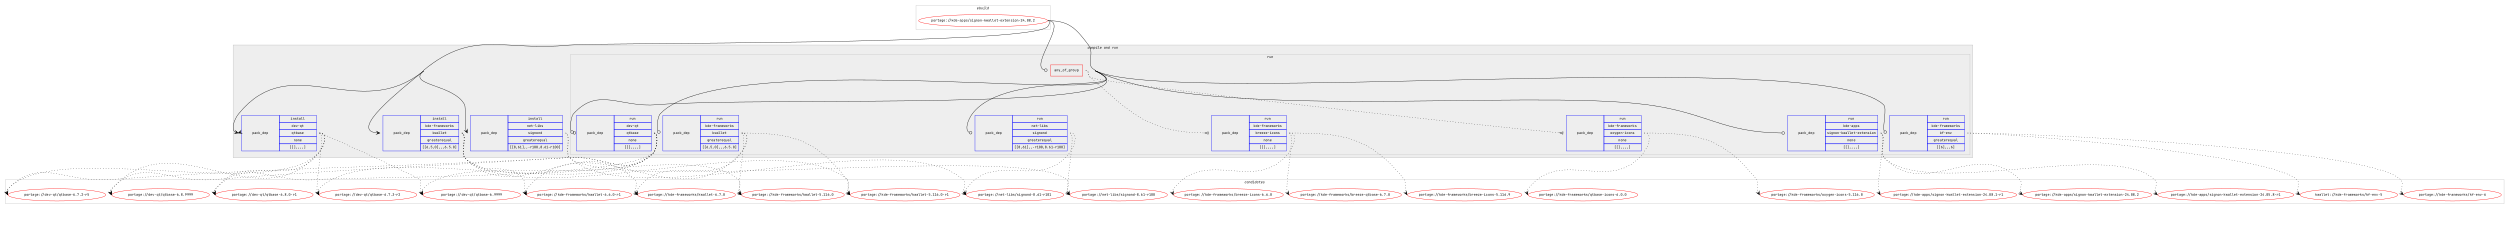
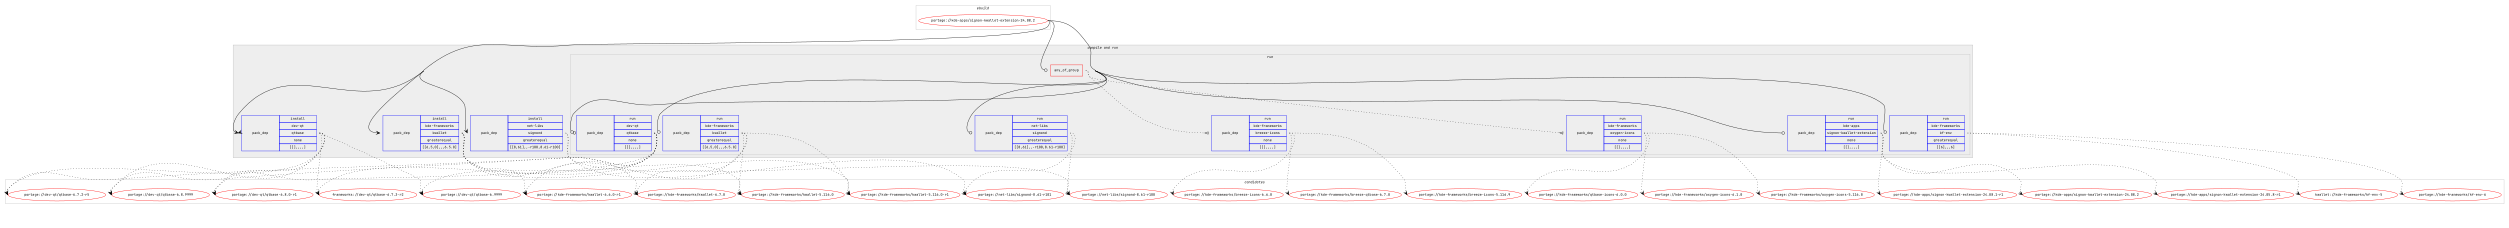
  digraph {
    compound=true
    concentrate=true
    fontname="JetBrains Mono"
    fontsize=10
    newrank=true
    rankdir=TB
    ranksep=1.5
    node [color=red fontname="JetBrains Mono" fontsize=10]
    edge [arrowhead=vee fontname="JetBrains Mono" headport=w style=dotted tailport=e weight=100]
    n1 [label="portage://kde-apps/signon-kwallet-extension-24.08.2" width=4]
    n2 [color=blue label=<<TABLE BORDER="0" CELLBORDER="1" CELLSPACING="0" CELLPADDING="4" WIDTH="220"><TR><TD ROWSPAN="6" CELLPADDING="30">pack_dep</TD></TR><TR><TD WIDTH="110">install</TD></TR><TR><TD>dev-qt</TD></TR><TR><TD>qtbase</TD></TR><TR><TD>none</TD></TR><TR><TD>[[],,,,]</TD></TR></TABLE>> shape=none]
    n3 [color=blue label=<<TABLE BORDER="0" CELLBORDER="1" CELLSPACING="0" CELLPADDING="4" WIDTH="220"><TR><TD ROWSPAN="6" CELLPADDING="30">pack_dep</TD></TR><TR><TD WIDTH="110">install</TD></TR><TR><TD>kde-frameworks</TD></TR><TR><TD>kwallet</TD></TR><TR><TD>greaterequal</TD></TR><TR><TD>[[6,5,0],,,6.5.0]</TD></TR></TABLE>> shape=none]
    n4 [color=blue label=<<TABLE BORDER="0" CELLBORDER="1" CELLSPACING="0" CELLPADDING="4" WIDTH="220"><TR><TD ROWSPAN="6" CELLPADDING="30">pack_dep</TD></TR><TR><TD WIDTH="110">install</TD></TR><TR><TD>net-libs</TD></TR><TR><TD>signond</TD></TR><TR><TD>greaterequal</TD></TR><TR><TD>[[8,61],,-r100,8.61-r100]</TD></TR></TABLE>> shape=none]
    n5 [color=blue label=<<TABLE BORDER="0" CELLBORDER="1" CELLSPACING="0" CELLPADDING="4" WIDTH="220"><TR><TD ROWSPAN="6" CELLPADDING="30">pack_dep</TD></TR><TR><TD WIDTH="110">run</TD></TR><TR><TD>kde-frameworks</TD></TR><TR><TD>breeze-icons</TD></TR><TR><TD>none</TD></TR><TR><TD>[[],,,,]</TD></TR></TABLE>> shape=none]
    n6 [color=blue label=<<TABLE BORDER="0" CELLBORDER="1" CELLSPACING="0" CELLPADDING="4" WIDTH="220"><TR><TD ROWSPAN="6" CELLPADDING="30">pack_dep</TD></TR><TR><TD WIDTH="110">run</TD></TR><TR><TD>kde-frameworks</TD></TR><TR><TD>oxygen-icons</TD></TR><TR><TD>none</TD></TR><TR><TD>[[],,,,]</TD></TR></TABLE>> shape=none]
    n7 [label=<<TABLE BORDER="0" CELLBORDER="1" CELLSPACING="0" CELLPADDING="4"><TR><TD CELLPADDING="10">any_of_group</TD></TR></TABLE>> shape=none]
    n8 [color=blue label=<<TABLE BORDER="0" CELLBORDER="1" CELLSPACING="0" CELLPADDING="4" WIDTH="220"><TR><TD ROWSPAN="6" CELLPADDING="30">pack_dep</TD></TR><TR><TD WIDTH="110">run</TD></TR><TR><TD>dev-qt</TD></TR><TR><TD>qtbase</TD></TR><TR><TD>none</TD></TR><TR><TD>[[],,,,]</TD></TR></TABLE>> shape=none]
    n9 [color=blue label=<<TABLE BORDER="0" CELLBORDER="1" CELLSPACING="0" CELLPADDING="4" WIDTH="220"><TR><TD ROWSPAN="6" CELLPADDING="30">pack_dep</TD></TR><TR><TD WIDTH="110">run</TD></TR><TR><TD>kde-frameworks</TD></TR><TR><TD>kf-env</TD></TR><TR><TD>greaterequal</TD></TR><TR><TD>[[6],,,6]</TD></TR></TABLE>> shape=none]
    n10 [color=blue label=<<TABLE BORDER="0" CELLBORDER="1" CELLSPACING="0" CELLPADDING="4" WIDTH="220"><TR><TD ROWSPAN="6" CELLPADDING="30">pack_dep</TD></TR><TR><TD WIDTH="110">run</TD></TR><TR><TD>kde-frameworks</TD></TR><TR><TD>kwallet</TD></TR><TR><TD>greaterequal</TD></TR><TR><TD>[[6,5,0],,,6.5.0]</TD></TR></TABLE>> shape=none]
    n11 [color=blue label=<<TABLE BORDER="0" CELLBORDER="1" CELLSPACING="0" CELLPADDING="4" WIDTH="220"><TR><TD ROWSPAN="6" CELLPADDING="30">pack_dep</TD></TR><TR><TD WIDTH="110">run</TD></TR><TR><TD>net-libs</TD></TR><TR><TD>signond</TD></TR><TR><TD>greaterequal</TD></TR><TR><TD>[[8,61],,-r100,8.61-r100]</TD></TR></TABLE>> shape=none]
    n12 [color=blue label=<<TABLE BORDER="0" CELLBORDER="1" CELLSPACING="0" CELLPADDING="4" WIDTH="220"><TR><TD ROWSPAN="6" CELLPADDING="30">pack_dep</TD></TR><TR><TD WIDTH="110">run</TD></TR><TR><TD>kde-apps</TD></TR><TR><TD>signon-kwallet-extension</TD></TR><TR><TD>none</TD></TR><TR><TD>[[],,,,]</TD></TR></TABLE>> shape=none]
    n13 [label="portage://dev-qt/qtbase-6.9999" width=4]
    n14 [label="portage://dev-qt/qtbase-6.8.9999" width=4]
    n15 [label="portage://dev-qt/qtbase-6.8.0-r1" width=4]
-   n16 [label="portage://dev-qt/qtbase-6.7.3-r2" width=4]
+   n16 [label="frameworks://dev-qt/qtbase-6.7.3-r2" width=4]
    n17 [label="portage://dev-qt/qtbase-6.7.2-r5" width=4]
    n18 [label="portage://kde-frameworks/kwallet-6.7.0" width=4]
    n19 [label="portage://kde-frameworks/kwallet-6.6.0-r1" width=4]
    n20 [label="portage://kde-frameworks/kwallet-5.116.0-r1" width=4]
    n21 [label="portage://kde-frameworks/kwallet-5.116.0" width=4]
    n22 [label="portage://net-libs/signond-8.61-r101" width=4]
    n23 [label="portage://net-libs/signond-8.61-r100" width=4]
    n24 [label="portage://kde-frameworks/breeze-qtbase-6.7.0" width=4]
    n25 [label="portage://kde-frameworks/breeze-icons-6.6.0" width=4]
    n26 [label="portage://kde-frameworks/breeze-icons-5.116.9" width=4]
+   n27 [label="portage://kde-frameworks/oxygen-icons-6.1.0" width=4]
    n28 [label="portage://kde-frameworks/qtbase-icons-6.0.0" width=4]
    n29 [label="portage://kde-frameworks/oxygen-icons-5.116.0" width=4]
    n30 [label="portage://kde-frameworks/kf-env-6" width=4]
    n31 [label="kwallet://kde-frameworks/kf-env-5" width=4]
    n32 [label="portage://kde-apps/signon-kwallet-extension-24.08.2" width=4]
    n33 [label="portage://kde-apps/signon-kwallet-extension-24.08.1-r1" width=4]
    n34 [label="portage://kde-apps/signon-kwallet-extension-24.05.8-r1" width=4]
    subgraph cluster_1 {
      color=gray
      label=<<i>ebuild</i>>
      n1
    }
    subgraph cluster_2 {
      color=gray
      label=<<i>dependencies</i>>
      subgraph cluster_3 {
        color=gray
        fillcolor="#eeeeee"
        label=<<i>compile</i>>
        style=filled
        subgraph sub_4 {
          color=gray
          fillcolor="#eeeeee"
          label=<<i>compile</i>>
          style=filled
          n2
        }
        subgraph sub_5 {
          color=gray
          fillcolor="#eeeeee"
          label=<<i>compile</i>>
          style=filled
          n3
        }
        subgraph sub_6 {
          color=gray
          fillcolor="#eeeeee"
          label=<<i>compile</i>>
          style=filled
          n4
        }
      }
      subgraph cluster_7 {
        color=gray
        fillcolor="#eeeeee"
        label=<<i>compile and run</i>>
        style=filled
      }
      subgraph cluster_8 {
        color=gray
        fillcolor="#eeeeee"
        label=<<i>run</i>>
        style=filled
        subgraph sub_9 {
          color=gray
          fillcolor="#eeeeee"
          label=<<i>run</i>>
          style=filled
          n7
          subgraph sub_10 {
            color=gray
            fillcolor="#eeeeee"
            label=<<i>run</i>>
            style=filled
            n5
          }
          subgraph sub_11 {
            color=gray
            fillcolor="#eeeeee"
            label=<<i>run</i>>
            style=filled
            n6
          }
        }
        subgraph sub_12 {
          color=gray
          fillcolor="#eeeeee"
          label=<<i>run</i>>
          style=filled
          n8
        }
        subgraph sub_13 {
          color=gray
          fillcolor="#eeeeee"
          label=<<i>run</i>>
          style=filled
          n9
        }
        subgraph sub_14 {
          color=gray
          fillcolor="#eeeeee"
          label=<<i>run</i>>
          style=filled
          n10
        }
        subgraph sub_15 {
          color=gray
          fillcolor="#eeeeee"
          label=<<i>run</i>>
          style=filled
          n11
        }
        subgraph sub_16 {
          color=gray
          fillcolor="#eeeeee"
          label=<<i>run</i>>
          style=filled
          n12
        }
      }
    }
    subgraph cluster_17 {
      color=gray
      label=<<i>candidates</i>>
      rank=same
      subgraph sub_18 {
        color=black
        label=<<i>candidates</i>>
        nodesep=1
        rank=same
        n13
        n14
        n15
        n16
        n17
      }
      subgraph sub_19 {
        color=black
        label=<<i>candidates</i>>
        nodesep=1
        rank=same
        n18
        n19
        n20
        n21
      }
      subgraph sub_20 {
        color=black
        label=<<i>candidates</i>>
        nodesep=1
        rank=same
        n22
        n23
      }
      subgraph sub_21 {
        color=black
        label=<<i>candidates</i>>
        nodesep=1
        rank=same
        n24
        n25
        n26
      }
      subgraph sub_22 {
        color=black
        label=<<i>candidates</i>>
        nodesep=1
        rank=same
+       n27
        n28
        n29
      }
      subgraph sub_23 {
        color=black
        label=<<i>candidates</i>>
        nodesep=1
        rank=same
        n13
        n14
        n15
        n16
        n17
      }
      subgraph sub_24 {
        color=black
        label=<<i>candidates</i>>
        nodesep=1
        rank=same
        n30
        n31
      }
      subgraph sub_25 {
        color=black
        label=<<i>candidates</i>>
        nodesep=1
        rank=same
        n18
        n19
        n20
        n21
      }
      subgraph sub_26 {
        color=black
        label=<<i>candidates</i>>
        nodesep=1
        rank=same
        n22
        n23
      }
      subgraph sub_27 {
        color=black
        label=<<i>candidates</i>>
        nodesep=1
        rank=same
        n32
        n33
        n34
      }
    }
    n1 -> n2 [style=solid weight=20]
    n1 -> n3 [style=solid weight=20]
    n1 -> n4 [style=solid weight=20]
    n1 -> n7 [arrowhead=odot style=solid weight=20]
    n1 -> n8 [arrowhead=odot style=solid weight=20]
    n1 -> n9 [arrowhead=odot style=solid weight=20]
    n1 -> n10 [arrowhead=odot style=solid weight=20]
    n1 -> n11 [arrowhead=odot style=solid weight=20]
    n1 -> n12 [arrowhead=odot style=solid weight=20]
    n2 -> n13
    n2 -> n14
    n2 -> n15
    n2 -> n16
    n2 -> n17
    n3 -> n18
    n3 -> n19
    n3 -> n20
    n3 -> n21
    n4 -> n22
    n4 -> n23
    n5 -> n24
    n5 -> n25
    n5 -> n26
+   n6 -> n27
    n6 -> n28
    n6 -> n29
    n7 -> n5 [arrowhead=oinv weight=20]
    n7 -> n6 [arrowhead=oinv weight=20]
    n8 -> n13
    n8 -> n14
    n8 -> n15
    n8 -> n16
    n8 -> n17
    n9 -> n30
    n9 -> n31
    n10 -> n18
    n10 -> n19
    n10 -> n20
    n10 -> n21
    n11 -> n22
    n11 -> n23
    n12 -> n32
    n12 -> n33
    n12 -> n34
  }
